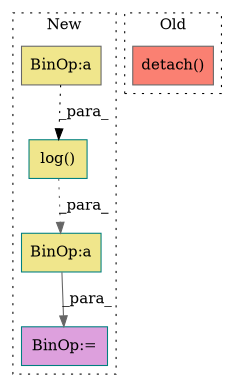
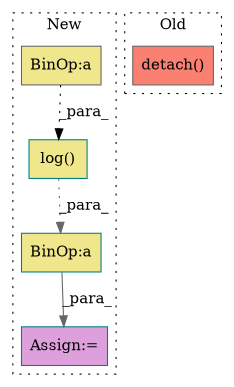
  digraph {
    node [a=75 l=3 shape=box style=filled fillcolor=khaki color=teal]
    edge [color=gray40 style=dotted]
    n1 [l="10,1" label="log()" s="4849,4865"]
-   n2 [a=68 label="BinOp:=" s=4929 fillcolor=plum]
+   n2 [a=68 label="Assign:=" s=4929 fillcolor=plum]
    n3 [a=82 label="BinOp:a" s=4944]
    n4 [a=82 label="BinOp:a" s=4860 color=gray40]
    n5 [l=46 label="detach()" s=4802 fillcolor=salmon color=gray40]
    subgraph cluster_1 {
      label=New
      style=dotted
      n1
      n2
      n3
      n4
    }
    subgraph cluster_2 {
      label=Old
      style=dotted
      n5
    }
    n1 -> n3 [label=_para_]
    n3 -> n2 [label=_para_ style=solid]
    n4 -> n1 [label=_para_ color=black]
  }
